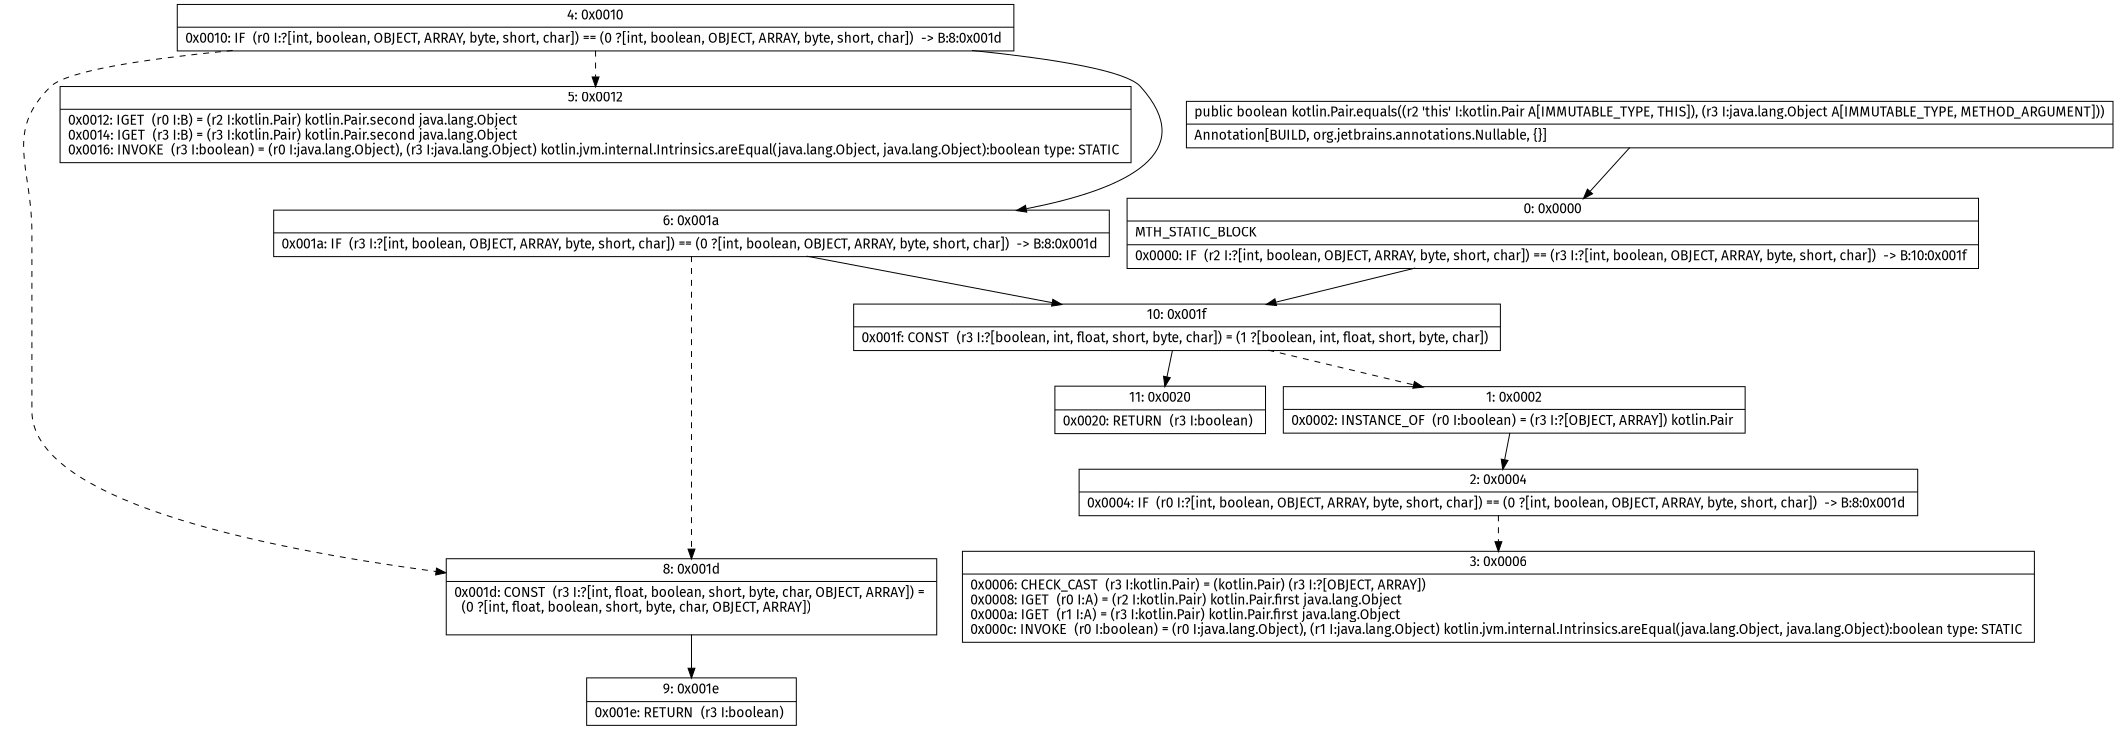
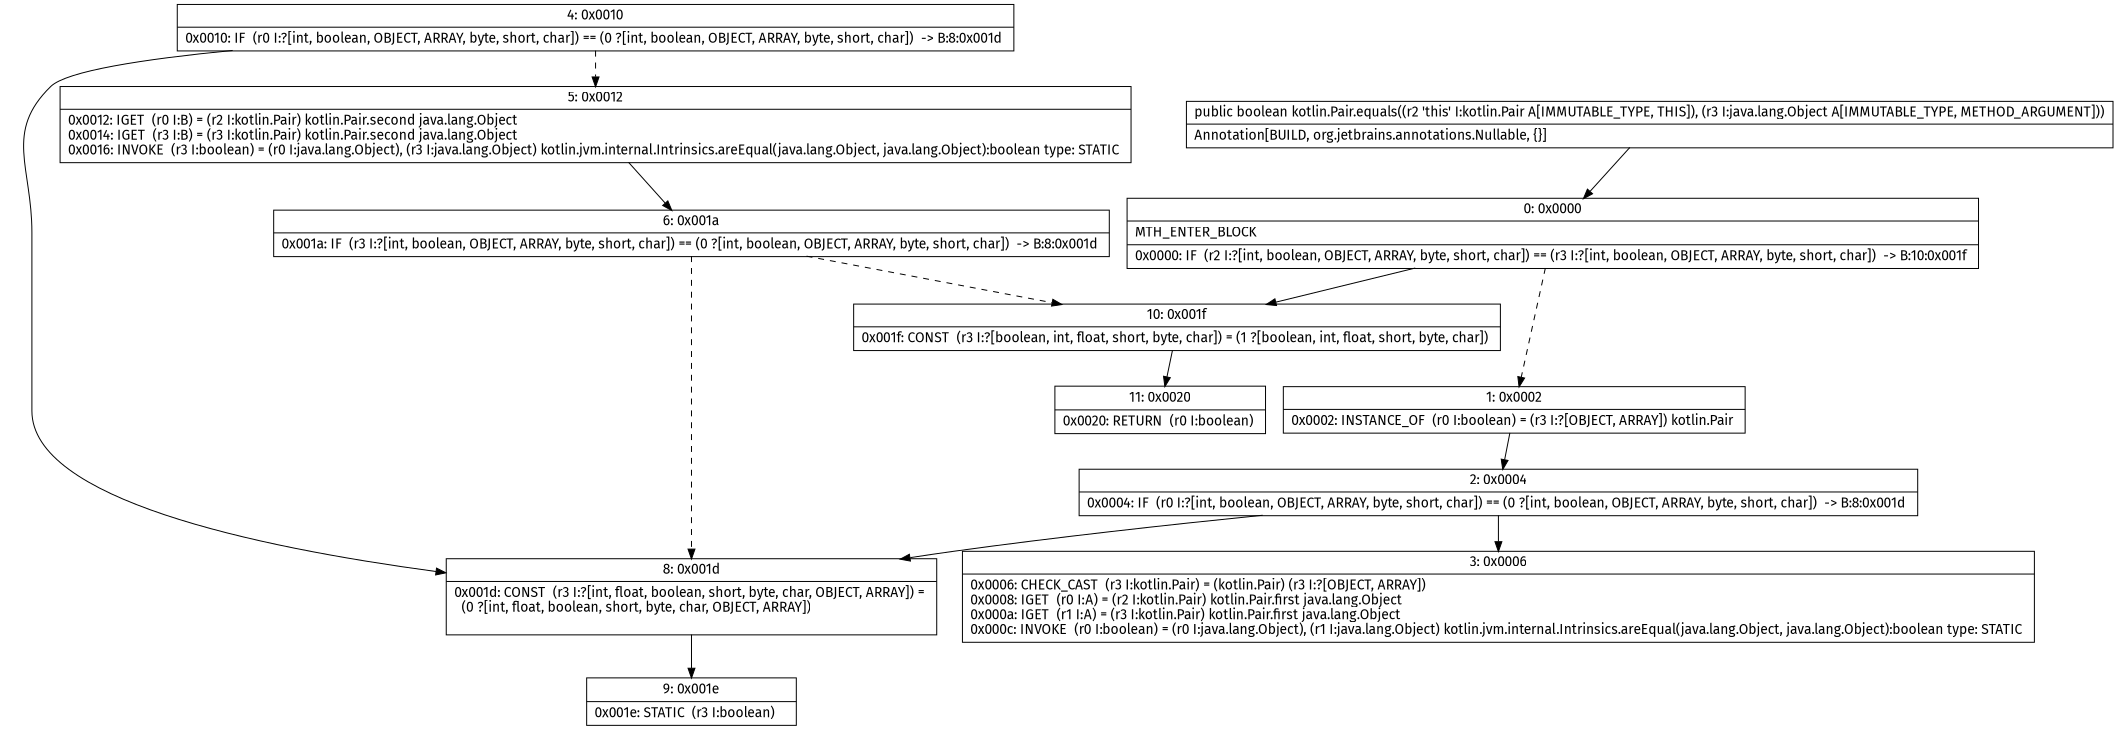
  digraph {
    fontname="Fira Sans"
    node [fontname="Fira Sans" shape=record]
    edge [fontname="Fira Sans"]
-   n1 [label="{0\:\ 0x0000|MTH_STATIC_BLOCK\l|0x0000: IF  (r2 I:?[int, boolean, OBJECT, ARRAY, byte, short, char]) == (r3 I:?[int, boolean, OBJECT, ARRAY, byte, short, char])  \-\> B:10:0x001f \l}"]
+   n1 [label="{0\:\ 0x0000|MTH_ENTER_BLOCK\l|0x0000: IF  (r2 I:?[int, boolean, OBJECT, ARRAY, byte, short, char]) == (r3 I:?[int, boolean, OBJECT, ARRAY, byte, short, char])  \-\> B:10:0x001f \l}"]
    n2 [label="{1\:\ 0x0002|0x0002: INSTANCE_OF  (r0 I:boolean) = (r3 I:?[OBJECT, ARRAY]) kotlin.Pair \l}"]
    n3 [label="{10\:\ 0x001f|0x001f: CONST  (r3 I:?[boolean, int, float, short, byte, char]) = (1 ?[boolean, int, float, short, byte, char]) \l}"]
    n4 [label="{2\:\ 0x0004|0x0004: IF  (r0 I:?[int, boolean, OBJECT, ARRAY, byte, short, char]) == (0 ?[int, boolean, OBJECT, ARRAY, byte, short, char])  \-\> B:8:0x001d \l}"]
-   n5 [label="{11\:\ 0x0020|0x0020: RETURN  (r3 I:boolean) \l}"]
+   n5 [label="{11\:\ 0x0020|0x0020: RETURN  (r0 I:boolean) \l}"]
    n6 [label="{3\:\ 0x0006|0x0006: CHECK_CAST  (r3 I:kotlin.Pair) = (kotlin.Pair) (r3 I:?[OBJECT, ARRAY]) \l0x0008: IGET  (r0 I:A) = (r2 I:kotlin.Pair) kotlin.Pair.first java.lang.Object \l0x000a: IGET  (r1 I:A) = (r3 I:kotlin.Pair) kotlin.Pair.first java.lang.Object \l0x000c: INVOKE  (r0 I:boolean) = (r0 I:java.lang.Object), (r1 I:java.lang.Object) kotlin.jvm.internal.Intrinsics.areEqual(java.lang.Object, java.lang.Object):boolean type: STATIC \l}"]
    n7 [label="{8\:\ 0x001d|0x001d: CONST  (r3 I:?[int, float, boolean, short, byte, char, OBJECT, ARRAY]) = \l  (0 ?[int, float, boolean, short, byte, char, OBJECT, ARRAY])\l \l}"]
-   n8 [label="{9\:\ 0x001e|0x001e: RETURN  (r3 I:boolean) \l}"]
+   n8 [label="{9\:\ 0x001e|0x001e: STATIC  (r3 I:boolean) \l}"]
    n9 [label="{4\:\ 0x0010|0x0010: IF  (r0 I:?[int, boolean, OBJECT, ARRAY, byte, short, char]) == (0 ?[int, boolean, OBJECT, ARRAY, byte, short, char])  \-\> B:8:0x001d \l}"]
    n10 [label="{5\:\ 0x0012|0x0012: IGET  (r0 I:B) = (r2 I:kotlin.Pair) kotlin.Pair.second java.lang.Object \l0x0014: IGET  (r3 I:B) = (r3 I:kotlin.Pair) kotlin.Pair.second java.lang.Object \l0x0016: INVOKE  (r3 I:boolean) = (r0 I:java.lang.Object), (r3 I:java.lang.Object) kotlin.jvm.internal.Intrinsics.areEqual(java.lang.Object, java.lang.Object):boolean type: STATIC \l}"]
    n11 [label="{6\:\ 0x001a|0x001a: IF  (r3 I:?[int, boolean, OBJECT, ARRAY, byte, short, char]) == (0 ?[int, boolean, OBJECT, ARRAY, byte, short, char])  \-\> B:8:0x001d \l}"]
    n12 [label="{public boolean kotlin.Pair.equals((r2 'this' I:kotlin.Pair A[IMMUTABLE_TYPE, THIS]), (r3 I:java.lang.Object A[IMMUTABLE_TYPE, METHOD_ARGUMENT]))  | Annotation[BUILD, org.jetbrains.annotations.Nullable, \{\}]\l}"]
-   n3 -> n2 [style=dashed]
+   n1 -> n2 [style=dashed]
    n1 -> n3
    n2 -> n4
    n3 -> n5
-   n4 -> n6 [style=dashed]
+   n4 -> n6 [style=solid]
+   n4 -> n7
    n7 -> n8
-   n9 -> n7 [style=dashed]
+   n9 -> n7
    n9 -> n10 [style=dashed]
-   n9 -> n11
-   n11 -> n3 [style=solid]
+   n10 -> n11
+   n11 -> n3 [style=dashed]
    n11 -> n7 [style=dashed]
    n12 -> n1
  }
